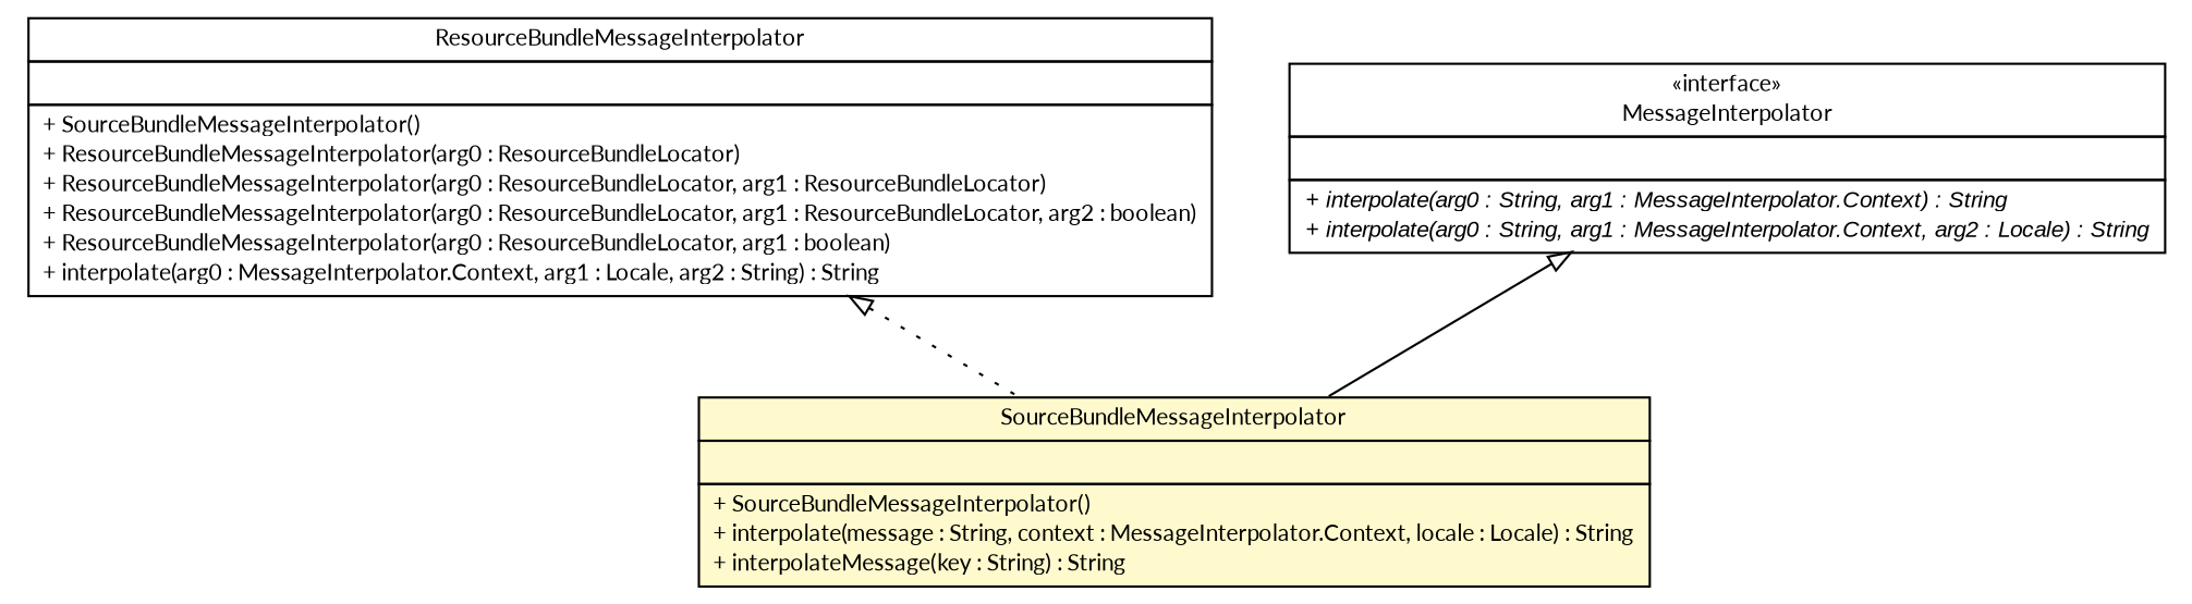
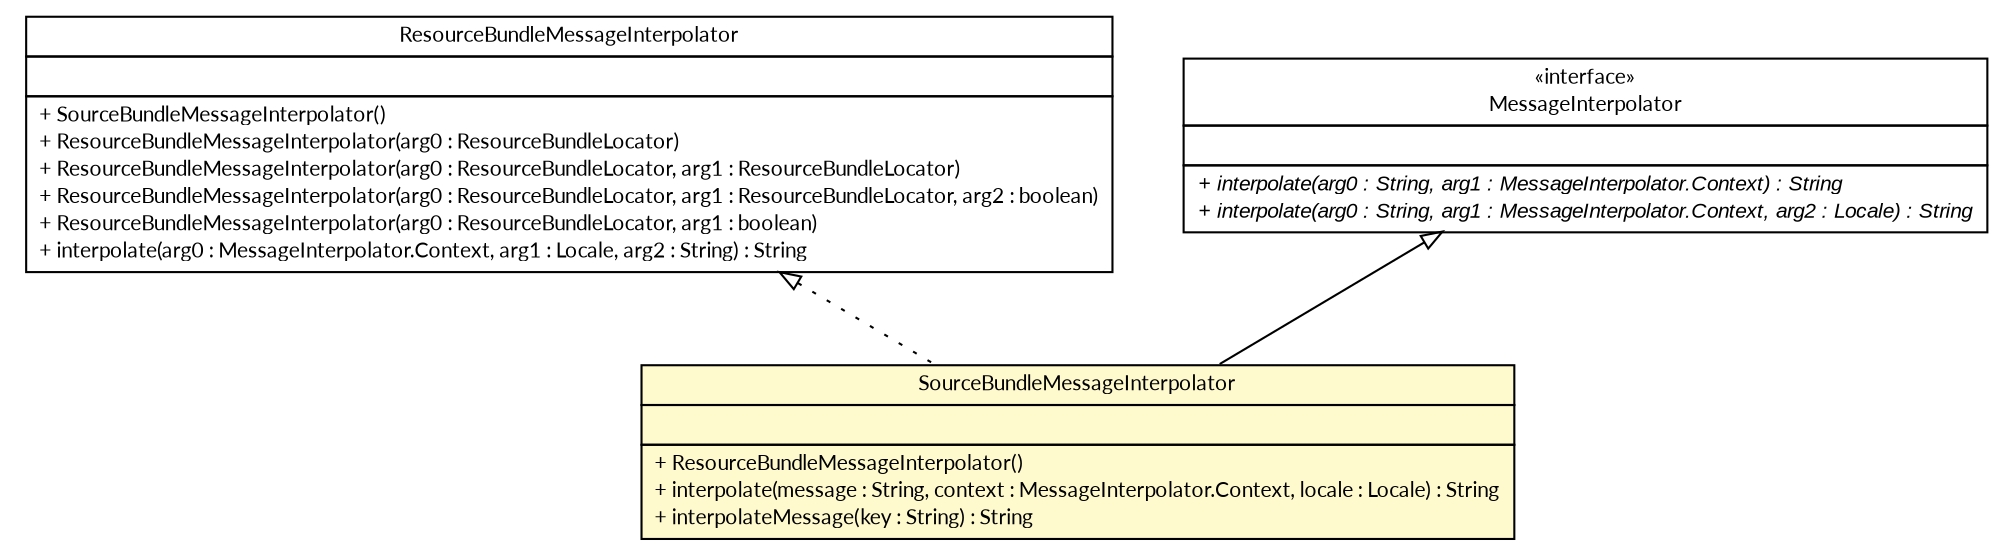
  digraph {
    fontname=Lato
    nodesep=0.25
    ranksep=0.5
    node [fontcolor=black fontname=Lato fontsize=10.0 shape=plaintext]
    edge [arrowtail=empty dir=back fontname=Lato fontsize=10 headport=p labelfontname=arial labelfontsize=10 tailport=p]
-   n1 [label=<<table title="br.gov.to.sefaz.util.message.SourceBundleMessageInterpolator" border="0" cellborder="1" cellspacing="0" cellpadding="2" port="p" bgcolor="lemonChiffon" href="./SourceBundleMessageInterpolator.html"> 		<tr><td><table border="0" cellspacing="0" cellpadding="1"> <tr><td align="center" balign="center"> SourceBundleMessageInterpolator </td></tr> 		</table></td></tr> 		<tr><td><table border="0" cellspacing="0" cellpadding="1"> <tr><td align="left" balign="left">  </td></tr> 		</table></td></tr> 		<tr><td><table border="0" cellspacing="0" cellpadding="1"> <tr><td align="left" balign="left"> + SourceBundleMessageInterpolator() </td></tr> <tr><td align="left" balign="left"> + interpolate(message : String, context : MessageInterpolator.Context, locale : Locale) : String </td></tr> <tr><td align="left" balign="left"> + interpolateMessage(key : String) : String </td></tr> 		</table></td></tr> 		</table>>]
+   n1 [label=<<table title="br.gov.to.sefaz.util.message.SourceBundleMessageInterpolator" border="0" cellborder="1" cellspacing="0" cellpadding="2" port="p" bgcolor="lemonChiffon" href="./SourceBundleMessageInterpolator.html"> 		<tr><td><table border="0" cellspacing="0" cellpadding="1"> <tr><td align="center" balign="center"> SourceBundleMessageInterpolator </td></tr> 		</table></td></tr> 		<tr><td><table border="0" cellspacing="0" cellpadding="1"> <tr><td align="left" balign="left">  </td></tr> 		</table></td></tr> 		<tr><td><table border="0" cellspacing="0" cellpadding="1"> <tr><td align="left" balign="left"> + ResourceBundleMessageInterpolator() </td></tr> <tr><td align="left" balign="left"> + interpolate(message : String, context : MessageInterpolator.Context, locale : Locale) : String </td></tr> <tr><td align="left" balign="left"> + interpolateMessage(key : String) : String </td></tr> 		</table></td></tr> 		</table>>]
    n2 [label=<<table title="org.hibernate.validator.messageinterpolation.ResourceBundleMessageInterpolator" border="0" cellborder="1" cellspacing="0" cellpadding="2" port="p" href="http://java.sun.com/j2se/1.4.2/docs/api/org/hibernate/validator/messageinterpolation/ResourceBundleMessageInterpolator.html"> 		<tr><td><table border="0" cellspacing="0" cellpadding="1"> <tr><td align="center" balign="center"> ResourceBundleMessageInterpolator </td></tr> 		</table></td></tr> 		<tr><td><table border="0" cellspacing="0" cellpadding="1"> <tr><td align="left" balign="left">  </td></tr> 		</table></td></tr> 		<tr><td><table border="0" cellspacing="0" cellpadding="1"> <tr><td align="left" balign="left"> + SourceBundleMessageInterpolator() </td></tr> <tr><td align="left" balign="left"> + ResourceBundleMessageInterpolator(arg0 : ResourceBundleLocator) </td></tr> <tr><td align="left" balign="left"> + ResourceBundleMessageInterpolator(arg0 : ResourceBundleLocator, arg1 : ResourceBundleLocator) </td></tr> <tr><td align="left" balign="left"> + ResourceBundleMessageInterpolator(arg0 : ResourceBundleLocator, arg1 : ResourceBundleLocator, arg2 : boolean) </td></tr> <tr><td align="left" balign="left"> + ResourceBundleMessageInterpolator(arg0 : ResourceBundleLocator, arg1 : boolean) </td></tr> <tr><td align="left" balign="left"> + interpolate(arg0 : MessageInterpolator.Context, arg1 : Locale, arg2 : String) : String </td></tr> 		</table></td></tr> 		</table>>]
    n3 [label=<<table title="javax.validation.MessageInterpolator" border="0" cellborder="1" cellspacing="0" cellpadding="2" port="p" href="http://java.sun.com/j2se/1.4.2/docs/api/javax/validation/MessageInterpolator.html"> 		<tr><td><table border="0" cellspacing="0" cellpadding="1"> <tr><td align="center" balign="center"> &#171;interface&#187; </td></tr> <tr><td align="center" balign="center"> MessageInterpolator </td></tr> 		</table></td></tr> 		<tr><td><table border="0" cellspacing="0" cellpadding="1"> <tr><td align="left" balign="left">  </td></tr> 		</table></td></tr> 		<tr><td><table border="0" cellspacing="0" cellpadding="1"> <tr><td align="left" balign="left"><font face="arial italic" point-size="10.0"> + interpolate(arg0 : String, arg1 : MessageInterpolator.Context) : String </font></td></tr> <tr><td align="left" balign="left"><font face="arial italic" point-size="10.0"> + interpolate(arg0 : String, arg1 : MessageInterpolator.Context, arg2 : Locale) : String </font></td></tr> 		</table></td></tr> 		</table>>]
    n2 -> n1 [style=dotted]
    n3 -> n1 [style=solid]
  }
